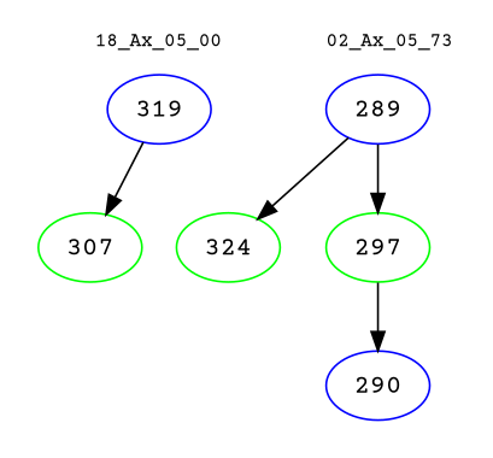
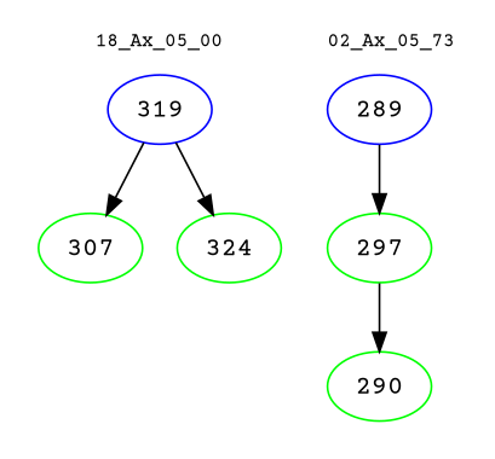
  digraph {
    fontname="Courier Prime"
    node [color=green fontname="Courier Prime"]
    edge [color=black fontname="Courier Prime"]
    n1 [color=blue label=319]
    n2 [label=307]
    n3 [label=324]
    n4 [color=blue label=289]
-   n5 [color=blue label=290]
+   n5 [label=290]
    n6 [label=297]
    subgraph cluster_1 {
      color=white
      fontsize=10
      label="18_Ax_05_00"
      n1
      n2
      n3
    }
    subgraph cluster_2 {
      color=white
      fontsize=10
      label="02_Ax_05_73"
      n4
      n5
      n6
    }
    n1 -> n2
-   n4 -> n3
+   n1 -> n3
    n4 -> n6
    n6 -> n5
  }
